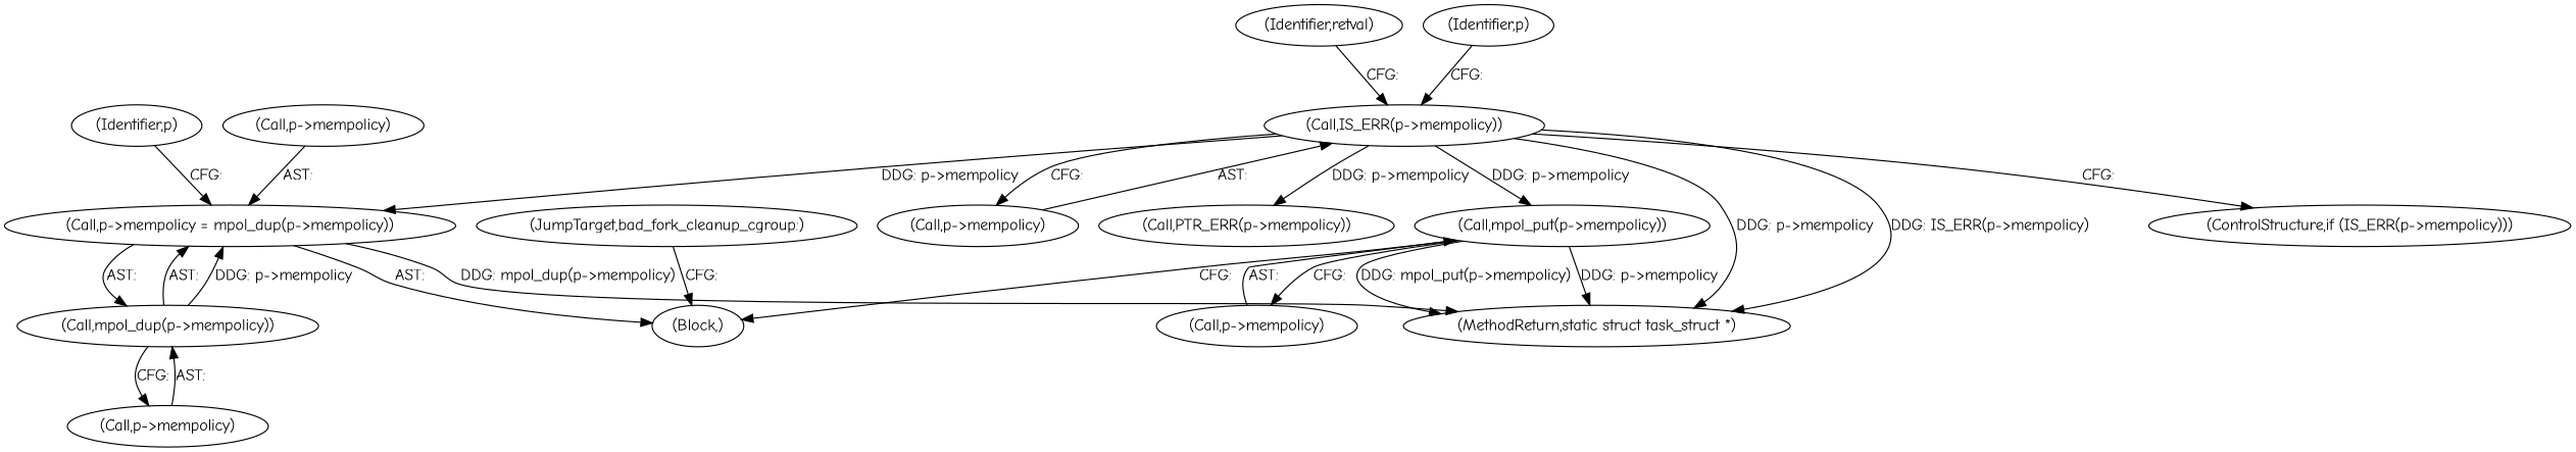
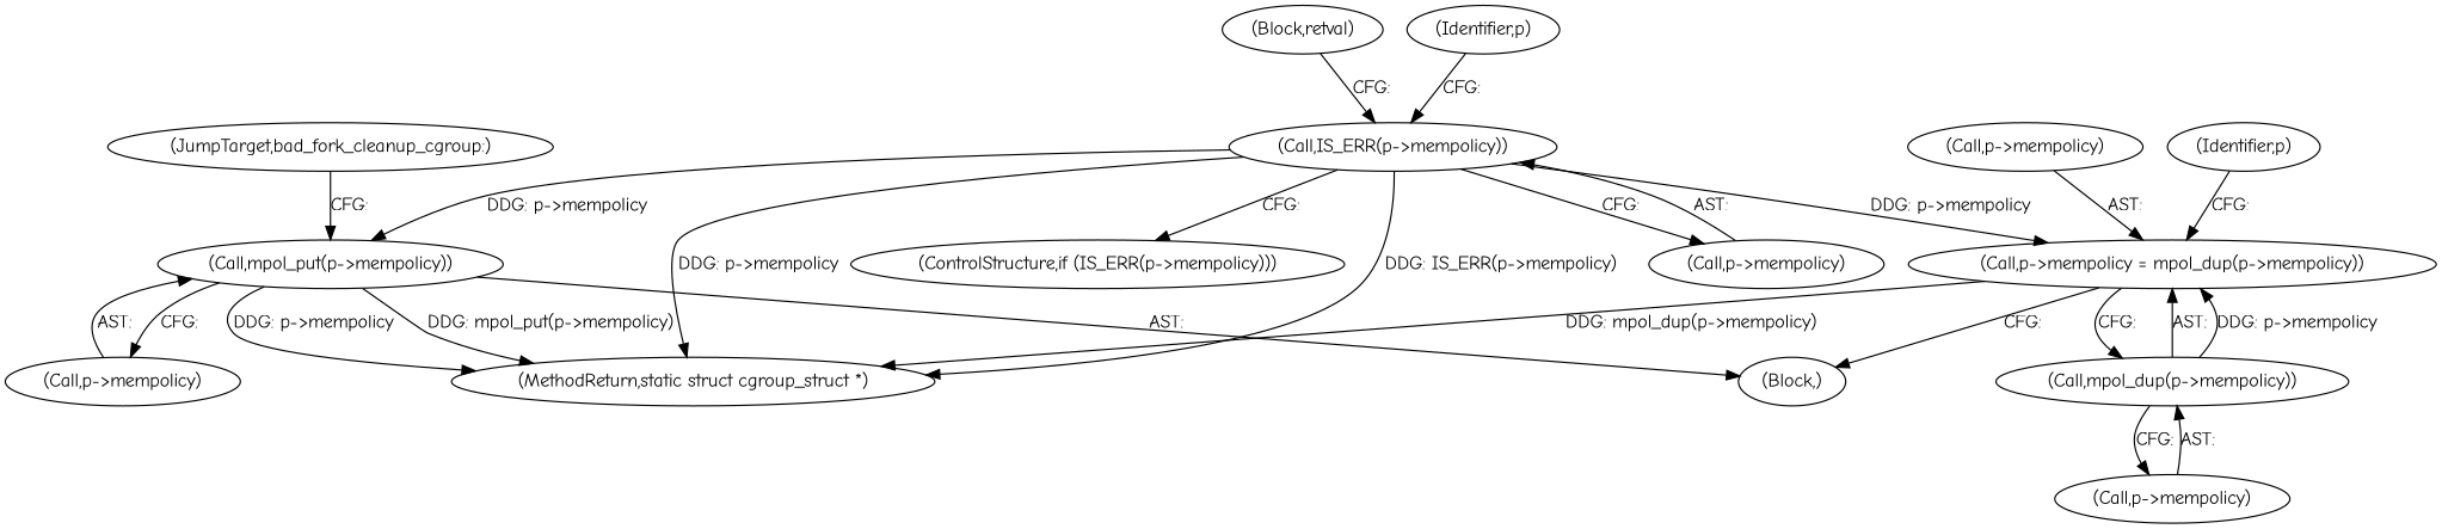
  digraph {
    fontname="Comic Neue"
    node [fontname="Comic Neue"]
    edge [fontname="Comic Neue"]
    n1 [label="(Call,mpol_put(p->mempolicy))"]
    n2 [label="(Block,)"]
-   n3 [label="(MethodReturn,static struct task_struct *)"]
+   n3 [label="(MethodReturn,static struct cgroup_struct *)"]
    n4 [label="(Call,p->mempolicy)"]
    n5 [label="(Call,IS_ERR(p->mempolicy))"]
    n6 [label="(ControlStructure,if (IS_ERR(p->mempolicy)))"]
    n7 [label="(Call,p->mempolicy)"]
-   n8 [label="(Call,PTR_ERR(p->mempolicy))"]
    n9 [label="(Call,p->mempolicy = mpol_dup(p->mempolicy))"]
    n10 [label="(Call,mpol_dup(p->mempolicy))"]
    n11 [label="(Call,p->mempolicy)"]
    n12 [label="(JumpTarget,bad_fork_cleanup_cgroup:)"]
-   n13 [label="(Identifier,retval)"]
+   n13 [label="(Block,retval)"]
    n14 [label="(Call,p->mempolicy)"]
    n15 [label="(Identifier,p)"]
    n16 [label="(Identifier,p)"]
-   n1 -> n2 [label="CFG: "]
+   n1 -> n2 [label="AST: "]
    n1 -> n3 [label="DDG: mpol_put(p->mempolicy)"]
    n1 -> n3 [label="DDG: p->mempolicy"]
    n1 -> n4 [label="CFG: "]
    n4 -> n1 [label="AST: "]
    n5 -> n1 [label="DDG: p->mempolicy"]
    n5 -> n3 [label="DDG: p->mempolicy"]
    n5 -> n3 [label="DDG: IS_ERR(p->mempolicy)"]
    n5 -> n6 [label="CFG: "]
    n5 -> n7 [label="CFG: "]
-   n5 -> n8 [label="DDG: p->mempolicy"]
    n5 -> n9 [label="DDG: p->mempolicy"]
    n7 -> n5 [label="AST: "]
-   n9 -> n2 [label="AST: "]
+   n9 -> n2 [label="CFG: "]
    n9 -> n3 [label="DDG: mpol_dup(p->mempolicy)"]
-   n9 -> n10 [label="AST: "]
+   n9 -> n10 [label="CFG: "]
    n10 -> n9 [label="AST: "]
    n10 -> n9 [label="DDG: p->mempolicy"]
    n10 -> n11 [label="CFG: "]
    n11 -> n10 [label="AST: "]
-   n12 -> n2 [label="CFG: "]
+   n12 -> n1 [label="CFG: "]
    n13 -> n5 [label="CFG: "]
    n14 -> n9 [label="AST: "]
    n15 -> n9 [label="CFG: "]
    n16 -> n5 [label="CFG: "]
  }
